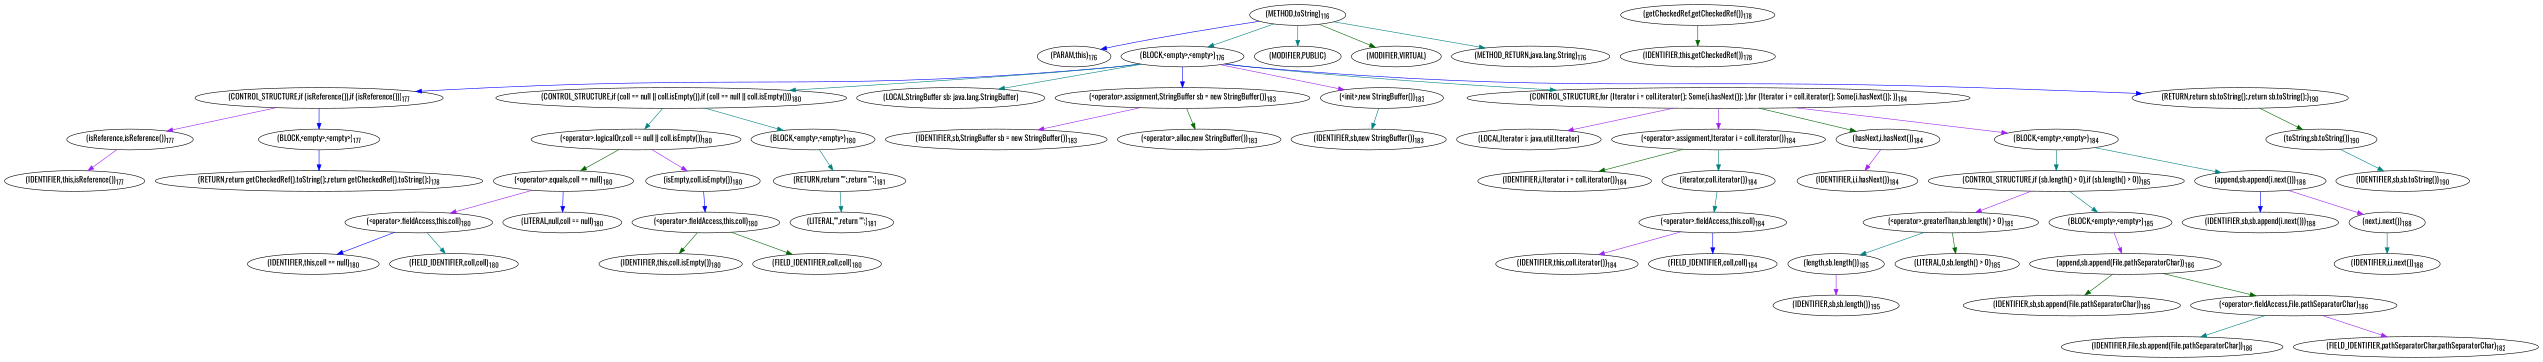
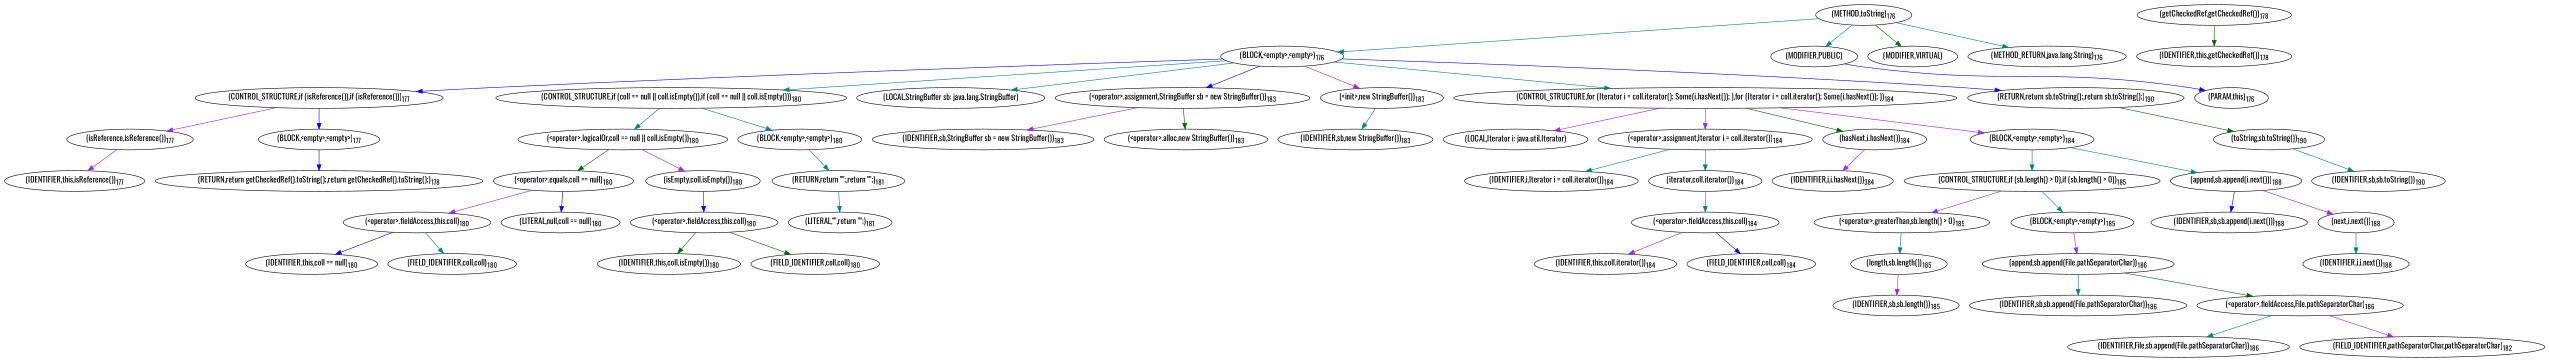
  digraph {
    fontname=Oswald
    node [fontname=Oswald]
    edge [color=teal fontname=Oswald]
-   n1 [label=<(METHOD,toString)<SUB>116</SUB>>]
+   n1 [label=<(METHOD,toString)<SUB>176</SUB>>]
    n2 [label=<(PARAM,this)<SUB>176</SUB>>]
    n3 [label=<(BLOCK,&lt;empty&gt;,&lt;empty&gt;)<SUB>176</SUB>>]
    n4 [label=<(MODIFIER,PUBLIC)>]
    n5 [label=<(MODIFIER,VIRTUAL)>]
    n6 [label=<(METHOD_RETURN,java.lang.String)<SUB>176</SUB>>]
    n7 [label=<(CONTROL_STRUCTURE,if (isReference()),if (isReference()))<SUB>177</SUB>>]
    n8 [label=<(CONTROL_STRUCTURE,if (coll == null || coll.isEmpty()),if (coll == null || coll.isEmpty()))<SUB>180</SUB>>]
    n9 [label=<(LOCAL,StringBuffer sb: java.lang.StringBuffer)>]
    n10 [label=<(&lt;operator&gt;.assignment,StringBuffer sb = new StringBuffer())<SUB>183</SUB>>]
    n11 [label=<(&lt;init&gt;,new StringBuffer())<SUB>183</SUB>>]
    n12 [label=<(CONTROL_STRUCTURE,for (Iterator i = coll.iterator(); Some(i.hasNext()); ),for (Iterator i = coll.iterator(); Some(i.hasNext()); ))<SUB>184</SUB>>]
    n13 [label=<(RETURN,return sb.toString();,return sb.toString();)<SUB>190</SUB>>]
    n14 [label=<(isReference,isReference())<SUB>177</SUB>>]
    n15 [label=<(BLOCK,&lt;empty&gt;,&lt;empty&gt;)<SUB>177</SUB>>]
    n16 [label=<(&lt;operator&gt;.logicalOr,coll == null || coll.isEmpty())<SUB>180</SUB>>]
    n17 [label=<(BLOCK,&lt;empty&gt;,&lt;empty&gt;)<SUB>180</SUB>>]
    n18 [label=<(IDENTIFIER,sb,StringBuffer sb = new StringBuffer())<SUB>183</SUB>>]
    n19 [label=<(&lt;operator&gt;.alloc,new StringBuffer())<SUB>183</SUB>>]
    n20 [label=<(IDENTIFIER,sb,new StringBuffer())<SUB>183</SUB>>]
    n21 [label=<(LOCAL,Iterator i: java.util.Iterator)>]
    n22 [label=<(&lt;operator&gt;.assignment,Iterator i = coll.iterator())<SUB>184</SUB>>]
    n23 [label=<(hasNext,i.hasNext())<SUB>184</SUB>>]
    n24 [label=<(BLOCK,&lt;empty&gt;,&lt;empty&gt;)<SUB>184</SUB>>]
    n25 [label=<(toString,sb.toString())<SUB>190</SUB>>]
    n26 [label=<(IDENTIFIER,this,isReference())<SUB>177</SUB>>]
    n27 [label=<(RETURN,return getCheckedRef().toString();,return getCheckedRef().toString();)<SUB>178</SUB>>]
    n28 [label=<(getCheckedRef,getCheckedRef())<SUB>178</SUB>>]
    n29 [label=<(IDENTIFIER,this,getCheckedRef())<SUB>178</SUB>>]
    n30 [label=<(&lt;operator&gt;.equals,coll == null)<SUB>180</SUB>>]
    n31 [label=<(isEmpty,coll.isEmpty())<SUB>180</SUB>>]
    n32 [label=<(RETURN,return &quot;&quot;;,return &quot;&quot;;)<SUB>181</SUB>>]
    n33 [label=<(&lt;operator&gt;.fieldAccess,this.coll)<SUB>180</SUB>>]
    n34 [label=<(LITERAL,null,coll == null)<SUB>180</SUB>>]
    n35 [label=<(&lt;operator&gt;.fieldAccess,this.coll)<SUB>180</SUB>>]
    n36 [label=<(IDENTIFIER,this,coll == null)<SUB>180</SUB>>]
    n37 [label=<(FIELD_IDENTIFIER,coll,coll)<SUB>180</SUB>>]
    n38 [label=<(IDENTIFIER,this,coll.isEmpty())<SUB>180</SUB>>]
    n39 [label=<(FIELD_IDENTIFIER,coll,coll)<SUB>180</SUB>>]
    n40 [label=<(LITERAL,&quot;&quot;,return &quot;&quot;;)<SUB>181</SUB>>]
    n41 [label=<(IDENTIFIER,i,Iterator i = coll.iterator())<SUB>184</SUB>>]
    n42 [label=<(iterator,coll.iterator())<SUB>184</SUB>>]
-   n43 [label=<(IDENTIFIER,i,i.hasNext())<SUB>184</SUB>>]
+   n43 [label=<(IDENTIFIER,i,i.hasNext())<SUB>384</SUB>>]
    n44 [label=<(CONTROL_STRUCTURE,if (sb.length() &gt; 0),if (sb.length() &gt; 0))<SUB>185</SUB>>]
    n45 [label=<(append,sb.append(i.next()))<SUB>188</SUB>>]
    n46 [label=<(&lt;operator&gt;.fieldAccess,this.coll)<SUB>184</SUB>>]
    n47 [label=<(IDENTIFIER,this,coll.iterator())<SUB>184</SUB>>]
    n48 [label=<(FIELD_IDENTIFIER,coll,coll)<SUB>184</SUB>>]
    n49 [label=<(&lt;operator&gt;.greaterThan,sb.length() &gt; 0)<SUB>185</SUB>>]
    n50 [label=<(BLOCK,&lt;empty&gt;,&lt;empty&gt;)<SUB>185</SUB>>]
    n51 [label=<(IDENTIFIER,sb,sb.append(i.next()))<SUB>188</SUB>>]
    n52 [label=<(next,i.next())<SUB>188</SUB>>]
    n53 [label=<(length,sb.length())<SUB>185</SUB>>]
-   n54 [label=<(LITERAL,0,sb.length() &gt; 0)<SUB>185</SUB>>]
    n55 [label=<(append,sb.append(File.pathSeparatorChar))<SUB>186</SUB>>]
-   n56 [label=<(IDENTIFIER,sb,sb.length())<SUB>195</SUB>>]
+   n56 [label=<(IDENTIFIER,sb,sb.length())<SUB>185</SUB>>]
    n57 [label=<(IDENTIFIER,sb,sb.append(File.pathSeparatorChar))<SUB>186</SUB>>]
    n58 [label=<(&lt;operator&gt;.fieldAccess,File.pathSeparatorChar)<SUB>186</SUB>>]
    n59 [label=<(IDENTIFIER,File,sb.append(File.pathSeparatorChar))<SUB>186</SUB>>]
    n60 [label=<(FIELD_IDENTIFIER,pathSeparatorChar,pathSeparatorChar)<SUB>182</SUB>>]
    n61 [label=<(IDENTIFIER,i,i.next())<SUB>188</SUB>>]
    n62 [label=<(IDENTIFIER,sb,sb.toString())<SUB>190</SUB>>]
-   n1 -> n2 [color=blue]
+   n4 -> n2 [color=blue]
    n1 -> n3
    n1 -> n4
    n1 -> n5 [color=darkgreen]
    n1 -> n6
    n3 -> n7 [color=blue]
    n3 -> n8
    n3 -> n9
    n3 -> n10 [color=blue]
    n3 -> n11 [color=purple]
    n3 -> n12
    n3 -> n13 [color=blue]
    n7 -> n14 [color=purple]
    n7 -> n15 [color=blue]
    n8 -> n16
    n8 -> n17
    n10 -> n18 [color=purple]
    n10 -> n19 [color=darkgreen]
    n11 -> n20
    n12 -> n21 [color=purple]
    n12 -> n22 [color=purple]
    n12 -> n23 [color=darkgreen]
    n12 -> n24 [color=purple]
    n13 -> n25 [color=darkgreen]
    n14 -> n26 [color=purple]
    n15 -> n27 [color=blue]
    n16 -> n30 [color=darkgreen]
    n16 -> n31 [color=purple]
    n17 -> n32
-   n22 -> n41 [color=darkgreen]
+   n22 -> n41
    n22 -> n42
    n23 -> n43 [color=purple]
    n24 -> n44
    n24 -> n45
    n25 -> n62
    n28 -> n29 [color=darkgreen]
    n30 -> n33 [color=purple]
    n30 -> n34 [color=blue]
    n31 -> n35 [color=blue]
    n32 -> n40
    n33 -> n36 [color=blue]
    n33 -> n37
    n35 -> n38 [color=darkgreen]
    n35 -> n39 [color=darkgreen]
    n42 -> n46
    n44 -> n49 [color=purple]
    n44 -> n50
    n45 -> n51 [color=blue]
    n45 -> n52 [color=purple]
    n46 -> n47 [color=purple]
    n46 -> n48 [color=blue]
    n49 -> n53
-   n49 -> n54 [color=darkgreen]
    n50 -> n55 [color=purple]
    n52 -> n61
    n53 -> n56 [color=purple]
-   n55 -> n57 [color=darkgreen]
+   n55 -> n57
    n55 -> n58 [color=darkgreen]
    n58 -> n59
    n58 -> n60 [color=purple]
  }
